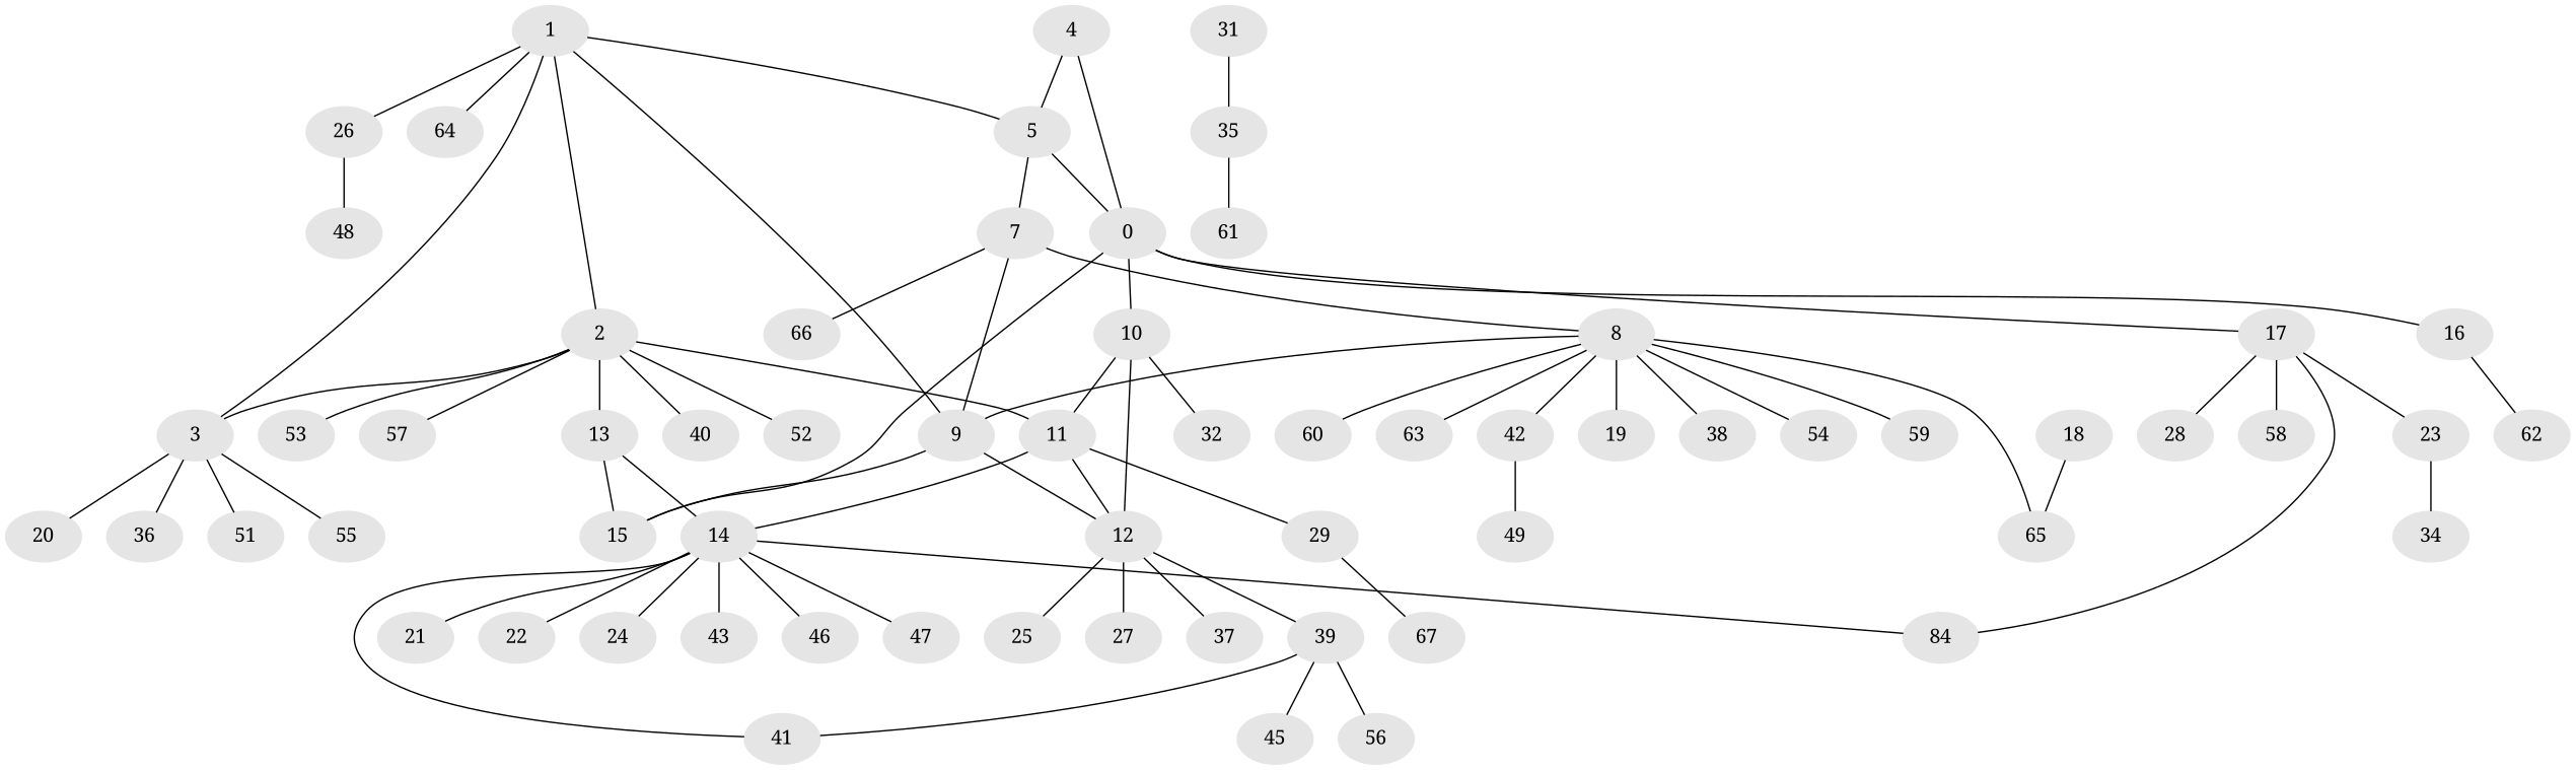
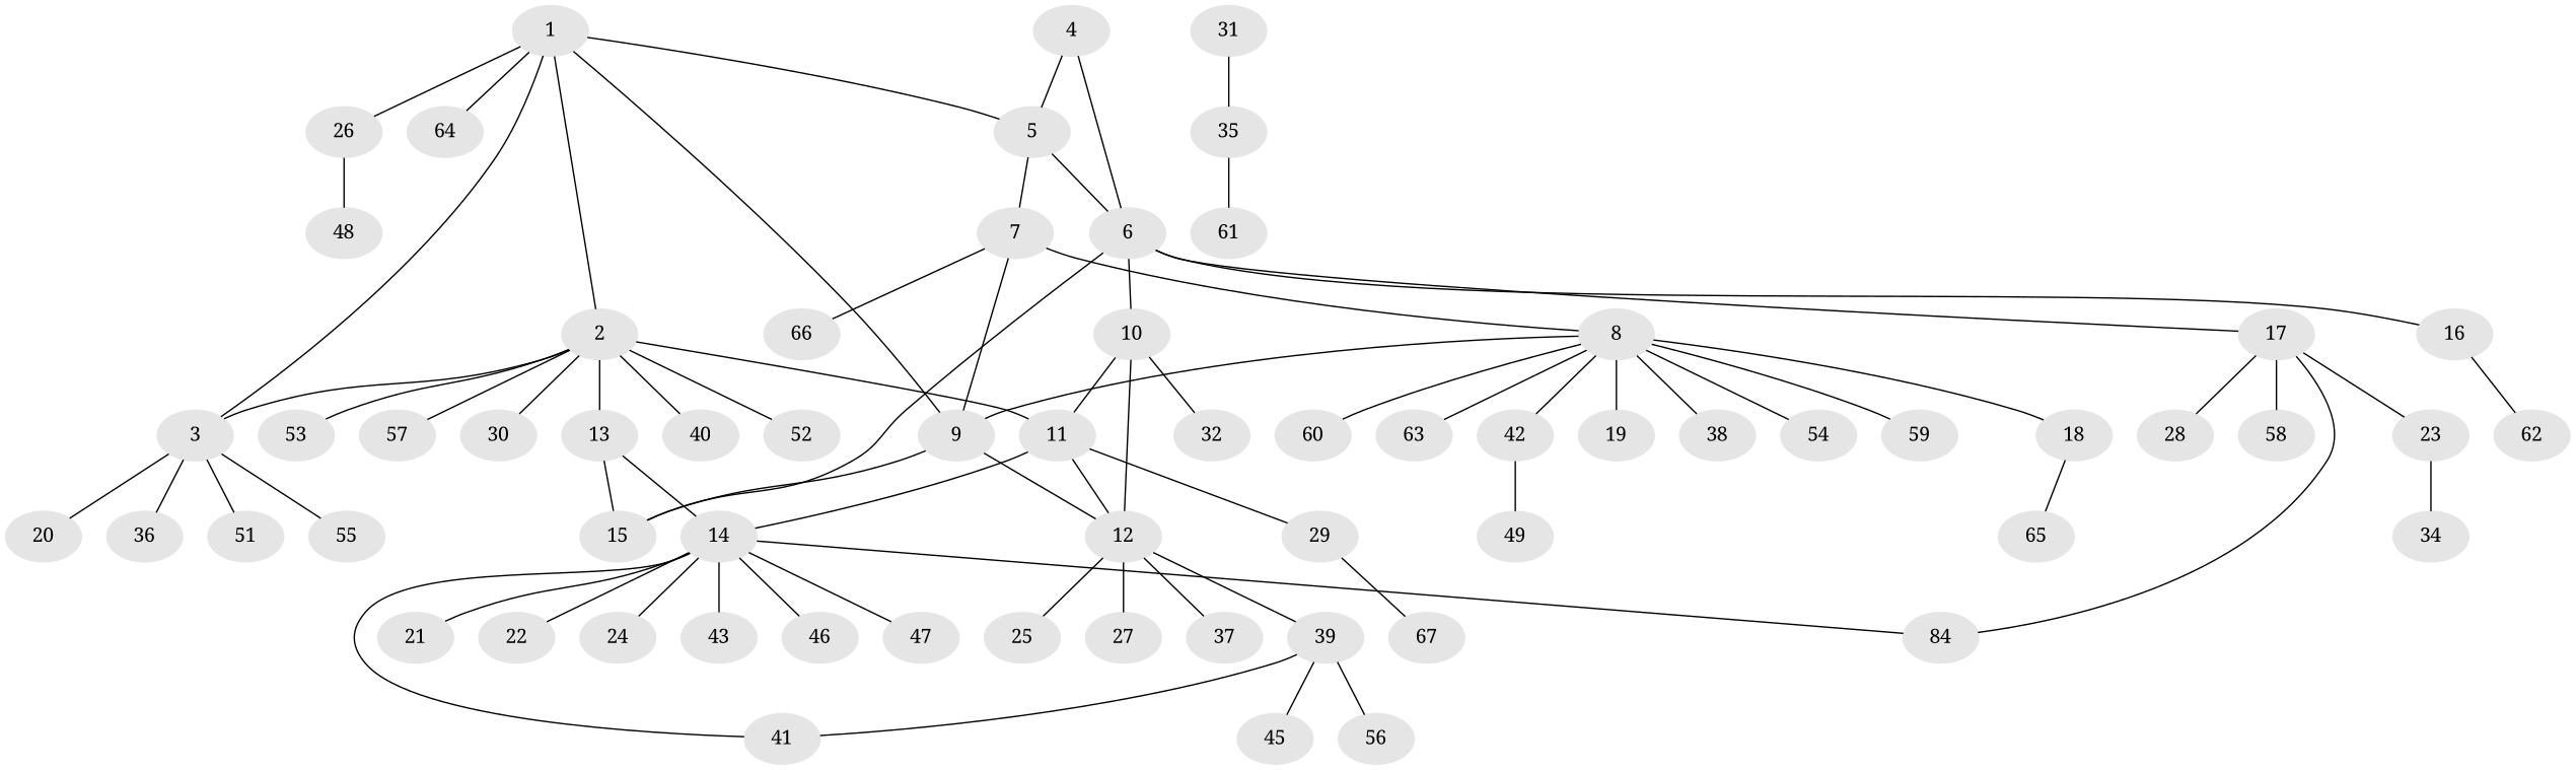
  graph {
    fontname="Noto Serif"
    node [color=gray90 fontname="Noto Serif" style=filled]
    edge [fontname="Noto Serif"]
    1
    2
    3
    5
    9
    26
    64
    11
    13
+   30
    40
    52
    53
    57
    20
    36
    51
    55
-   6 [label=0]
+   6
    7
    15
    12
    48
    14
    29
    4
    10
    16
    17
    8
    66
    32
    62
    n34 [label=84]
    23
    28
    58
    18
    19
    38
    42
    54
    59
    60
    63
    31
    35
    65
    49
    25
    27
    37
    39
    21
    22
    24
    43
    46
    47
    41
    67
    45
    56
    34
    61
    1 -- 2
    1 -- 3
    1 -- 5
    1 -- 9
    1 -- 26
    1 -- 64
    2 -- 3
    2 -- 11
    2 -- 13
+   2 -- 30
    2 -- 40
    2 -- 52
    2 -- 53
    2 -- 57
    3 -- 20
    3 -- 36
    3 -- 51
    3 -- 55
    5 -- 6
    5 -- 7
    9 -- 15
    9 -- 12
    26 -- 48
    11 -- 12
    11 -- 14
    11 -- 29
    13 -- 15
    13 -- 14
    6 -- 15
    6 -- 10
    6 -- 16
    6 -- 17
    7 -- 9
    7 -- 8
    7 -- 66
    12 -- 25
    12 -- 27
    12 -- 37
    12 -- 39
    14 -- n34
    14 -- 21
    14 -- 22
    14 -- 24
    14 -- 43
    14 -- 46
    14 -- 47
    14 -- 41
    29 -- 67
    4 -- 5
    4 -- 6
    10 -- 11
    10 -- 12
    10 -- 32
    16 -- 62
    17 -- n34
    17 -- 23
    17 -- 28
    17 -- 58
    8 -- 9
-   8 -- 65
+   8 -- 18
    8 -- 19
    8 -- 38
    8 -- 42
    8 -- 54
    8 -- 59
    8 -- 60
    8 -- 63
    23 -- 34
    18 -- 65
    42 -- 49
    31 -- 35
    35 -- 61
    39 -- 41
    39 -- 45
    39 -- 56
  }
